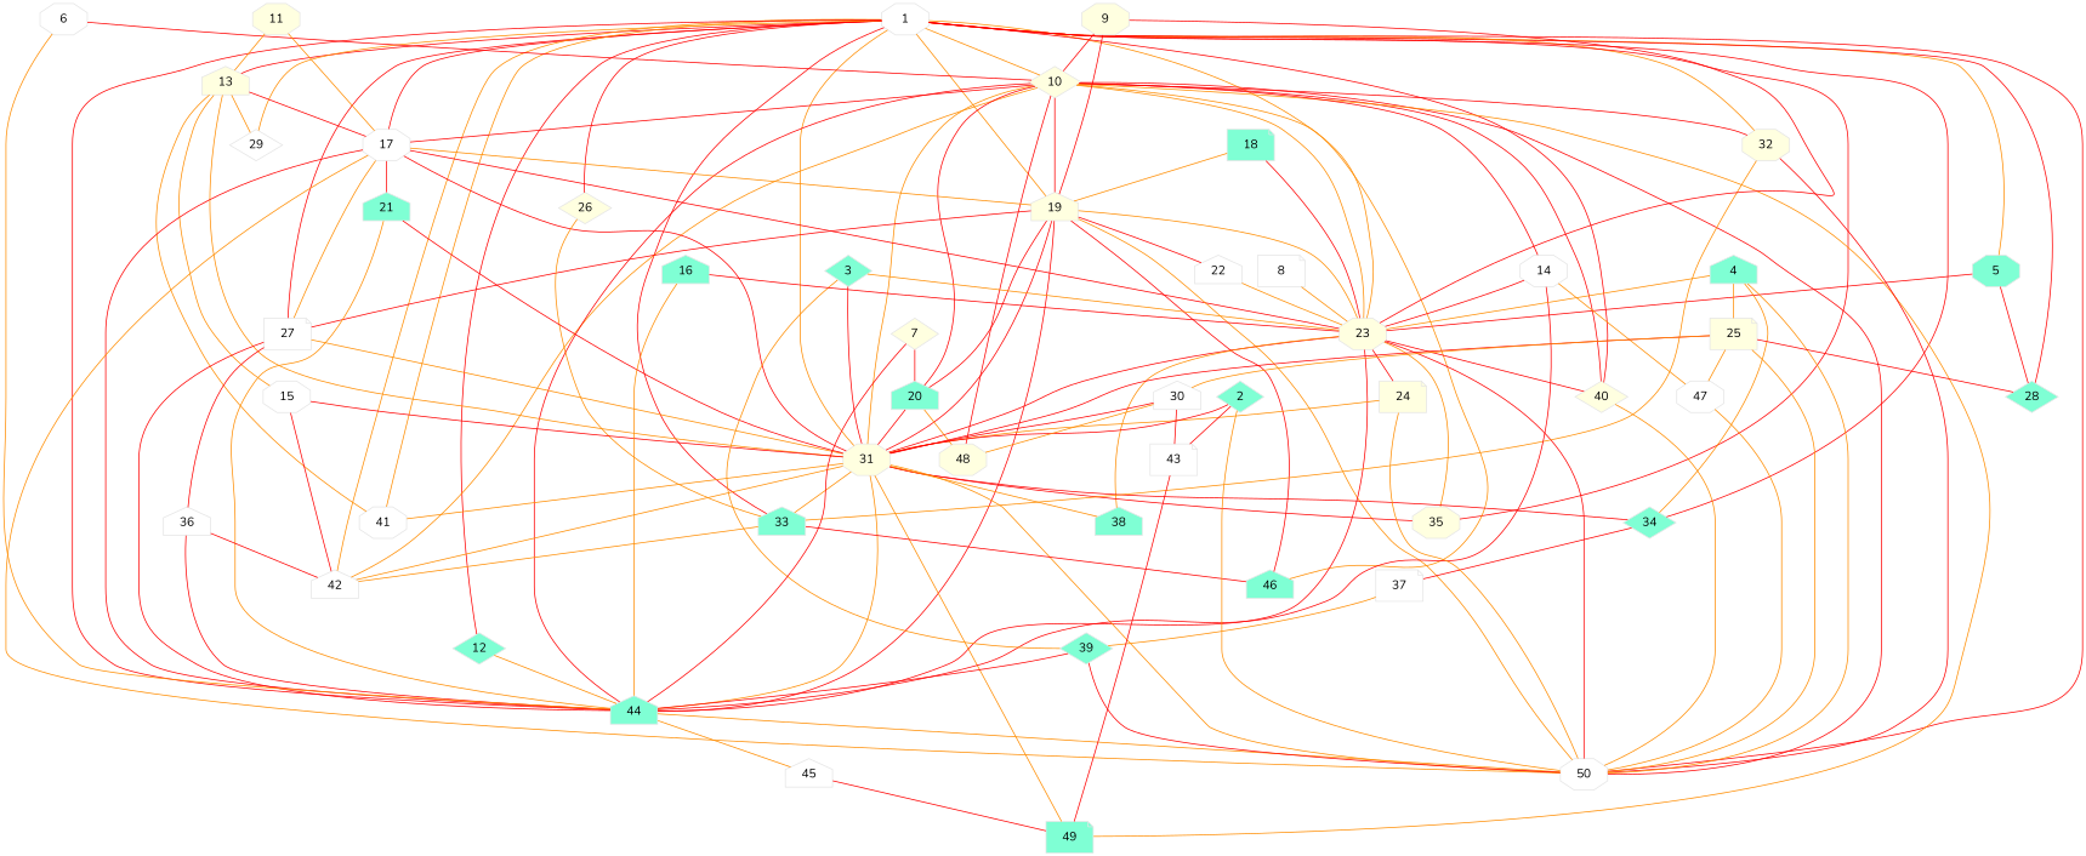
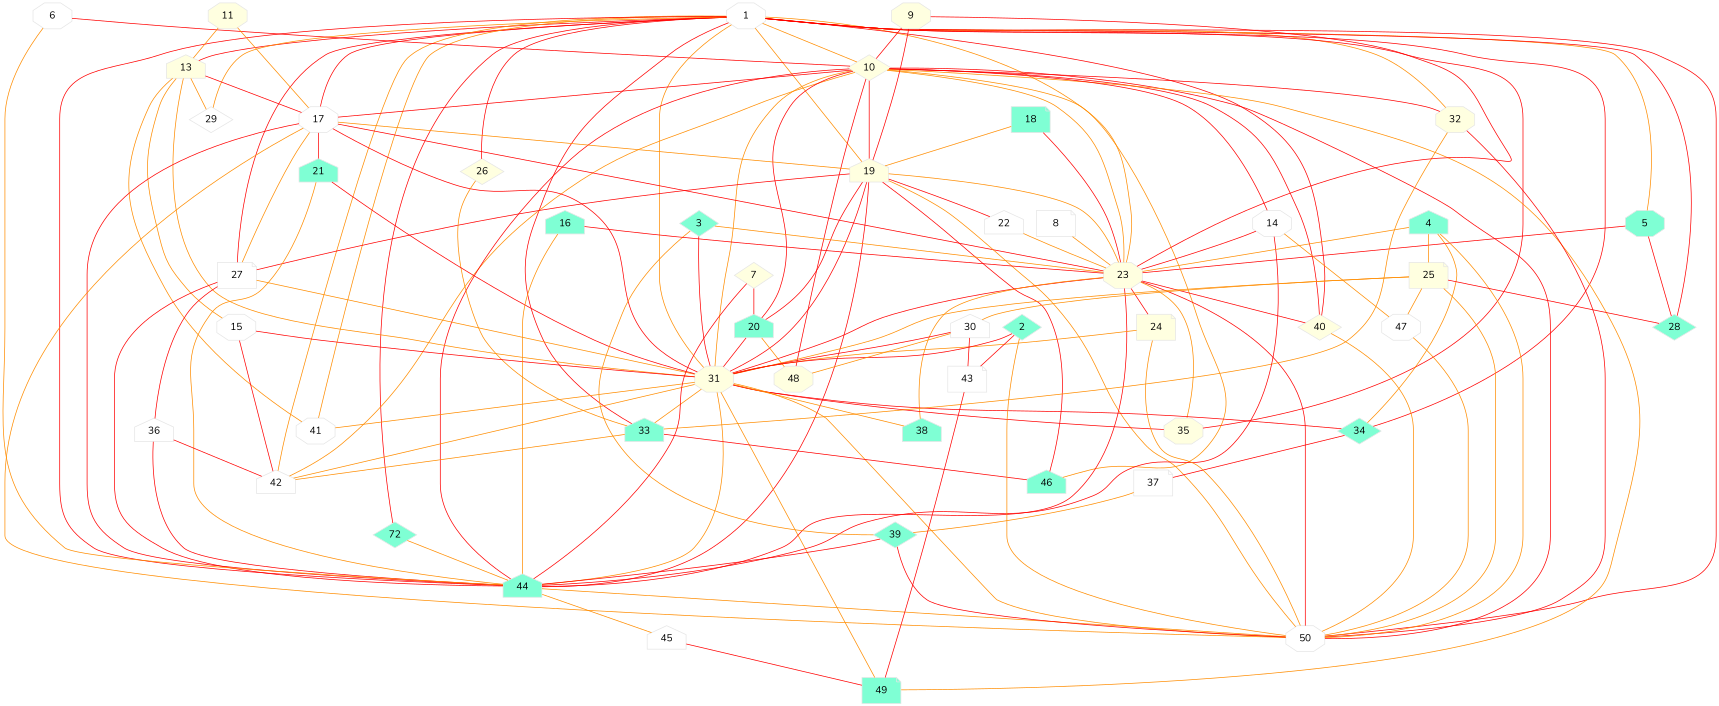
  graph {
    fontname=Nunito
    node [color=gray90 fillcolor=white fontname=Nunito shape=octagon style=filled]
    edge [color=red fontname=Nunito weight=1.0]
    5 [fillcolor=aquamarine]
    1
    10 [fillcolor=lightyellow shape=diamond]
-   12 [fillcolor=aquamarine shape=diamond]
+   12 [fillcolor=aquamarine shape=diamond label=72]
    13 [fillcolor=lightyellow shape=house]
    17
    19 [fillcolor=lightyellow shape=house]
    23 [fillcolor=lightyellow]
    26 [fillcolor=lightyellow shape=diamond]
    27 [shape=note]
    28 [fillcolor=aquamarine shape=diamond]
    29 [shape=diamond]
    31 [fillcolor=lightyellow]
    32 [fillcolor=lightyellow]
    33 [fillcolor=aquamarine shape=house]
    34 [fillcolor=aquamarine shape=diamond]
    35 [fillcolor=lightyellow]
    40 [fillcolor=lightyellow shape=diamond]
    41
    42 [shape=house]
    44 [fillcolor=aquamarine shape=house]
    50
    49 [fillcolor=aquamarine shape=note]
    20 [fillcolor=aquamarine shape=house]
    14
    46 [fillcolor=aquamarine shape=house]
    48 [fillcolor=lightyellow]
    15
    21 [fillcolor=aquamarine shape=house]
    22 [shape=house]
    24 [fillcolor=lightyellow shape=note]
    38 [fillcolor=aquamarine shape=house]
    36 [shape=house]
    37 [shape=note]
    45 [shape=house]
    2 [fillcolor=aquamarine shape=diamond]
    43 [shape=note]
    3 [fillcolor=aquamarine shape=diamond]
    39 [fillcolor=aquamarine shape=diamond]
    4 [fillcolor=aquamarine shape=house]
    25 [fillcolor=lightyellow shape=note]
    47
    30 [shape=house]
    6
    7 [fillcolor=lightyellow shape=diamond]
    8 [shape=note]
    9 [fillcolor=lightyellow]
    11 [fillcolor=lightyellow]
    16 [fillcolor=aquamarine shape=house]
    18 [fillcolor=aquamarine shape=note]
    5 -- 23
    5 -- 28
    1 -- 5 [color=darkorange]
    1 -- 10 [color=darkorange weight=3.0]
    1 -- 12
    1 -- 13
    1 -- 17 [weight=2.0]
    1 -- 19 [color=darkorange weight=3.0]
    1 -- 23 [color=darkorange weight=2.0]
    1 -- 26
    1 -- 27
    1 -- 28
    1 -- 29 [color=darkorange weight=2.0]
    1 -- 31 [color=darkorange weight=4.0]
    1 -- 32 [color=darkorange weight=2.0]
    1 -- 33
    1 -- 34
    1 -- 35
    1 -- 40
    1 -- 41 [color=darkorange]
    1 -- 42 [color=darkorange weight=2.0]
    1 -- 44 [weight=2.0]
    1 -- 50 [weight=3.0]
    10 -- 17
    10 -- 19
    10 -- 23 [color=darkorange]
    10 -- 31 [color=darkorange weight=2.0]
    10 -- 32
    10 -- 40
    10 -- 42 [color=darkorange]
    10 -- 44
    10 -- 50
    10 -- 49 [color=darkorange]
    10 -- 20
    10 -- 14
    10 -- 46 [color=darkorange weight=2.0]
    10 -- 48
    12 -- 44 [color=darkorange]
    13 -- 17
    13 -- 29 [color=darkorange]
    13 -- 31 [color=darkorange]
    13 -- 41 [color=darkorange]
    13 -- 15 [color=darkorange]
    17 -- 19 [color=darkorange]
    17 -- 23
    17 -- 27 [color=darkorange]
    17 -- 31 [weight=2.0]
    17 -- 44
    17 -- 50 [color=darkorange]
    17 -- 21 [weight=2.0]
    19 -- 23 [color=darkorange]
    19 -- 27
    19 -- 31 [weight=2.0]
    19 -- 44 [weight=2.0]
    19 -- 50 [color=darkorange]
    19 -- 20
    19 -- 46
    19 -- 22
    23 -- 31 [weight=3.0]
    23 -- 35 [color=darkorange]
    23 -- 40
    23 -- 44
    23 -- 50
    23 -- 24
    23 -- 38 [color=darkorange]
    26 -- 33 [color=darkorange]
    27 -- 31 [color=darkorange]
    27 -- 44
    27 -- 36
    31 -- 33 [color=darkorange weight=2.0]
    31 -- 34
    31 -- 35
    31 -- 41 [color=darkorange]
    31 -- 42 [color=darkorange]
    31 -- 44 [color=darkorange weight=3.0]
    31 -- 50 [color=darkorange weight=3.0]
    31 -- 49 [color=darkorange]
    31 -- 38 [color=darkorange]
    32 -- 33 [color=darkorange]
    32 -- 50
    33 -- 42 [color=darkorange]
    33 -- 46
    34 -- 37
    40 -- 50 [color=darkorange]
    44 -- 50 [color=darkorange]
    44 -- 45 [color=darkorange]
    20 -- 31
    20 -- 48 [color=darkorange]
    14 -- 23
    14 -- 44
    14 -- 47 [color=darkorange]
    15 -- 31
    15 -- 42
    21 -- 31
    21 -- 44 [color=darkorange]
    22 -- 23 [color=darkorange]
    24 -- 31 [color=darkorange]
    24 -- 50 [color=darkorange]
    36 -- 42
    36 -- 44
    37 -- 39 [color=darkorange]
    45 -- 49
    2 -- 31
    2 -- 50 [color=darkorange]
    2 -- 43
    43 -- 49
    3 -- 23 [color=darkorange]
    3 -- 31
    3 -- 39 [color=darkorange]
    39 -- 44
    39 -- 50
    4 -- 23 [color=darkorange]
    4 -- 34 [color=darkorange]
    4 -- 50 [color=darkorange]
    4 -- 25 [color=darkorange]
    25 -- 28
-   25 -- 31
+   25 -- 31 [color=darkorange]
    25 -- 50 [color=darkorange]
    25 -- 47 [color=darkorange]
    25 -- 30 [color=darkorange]
    47 -- 50 [color=darkorange]
    30 -- 31
    30 -- 48 [color=darkorange]
    30 -- 43
    6 -- 10
    6 -- 44 [color=darkorange]
    7 -- 44
    7 -- 20
    8 -- 23 [color=darkorange]
    9 -- 10
    9 -- 19
    9 -- 23
    11 -- 13 [color=darkorange]
    11 -- 17 [color=darkorange]
    16 -- 23
    16 -- 44 [color=darkorange weight=3.0]
    18 -- 19 [color=darkorange]
    18 -- 23
  }
